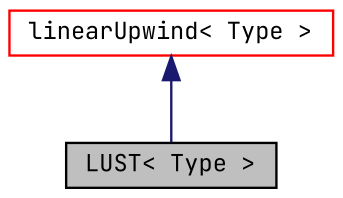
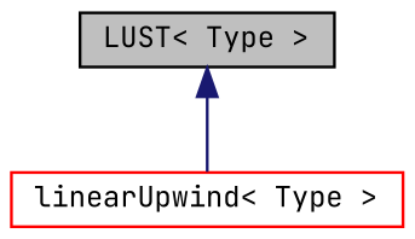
  digraph {
    fontname="JetBrains Mono"
    node [fontname="JetBrains Mono" fontsize=10 shape=record]
    n1 [color=black fillcolor=grey75 fontcolor=black height=0.2 label="LUST\< Type \>" style=filled width=0.4]
    n2 [color=red height=0.2 label="linearUpwind\< Type \>" width=0.4]
-   n2 -> n1 [color=midnightblue dir=back fontname="JetBrains Mono" fontsize=10 labelfontname=FreeSans labelfontsize=10 style=solid]
+   n1 -> n2 [color=midnightblue dir=back fontname="JetBrains Mono" fontsize=10 labelfontname=FreeSans labelfontsize=10 style=solid]
  }
